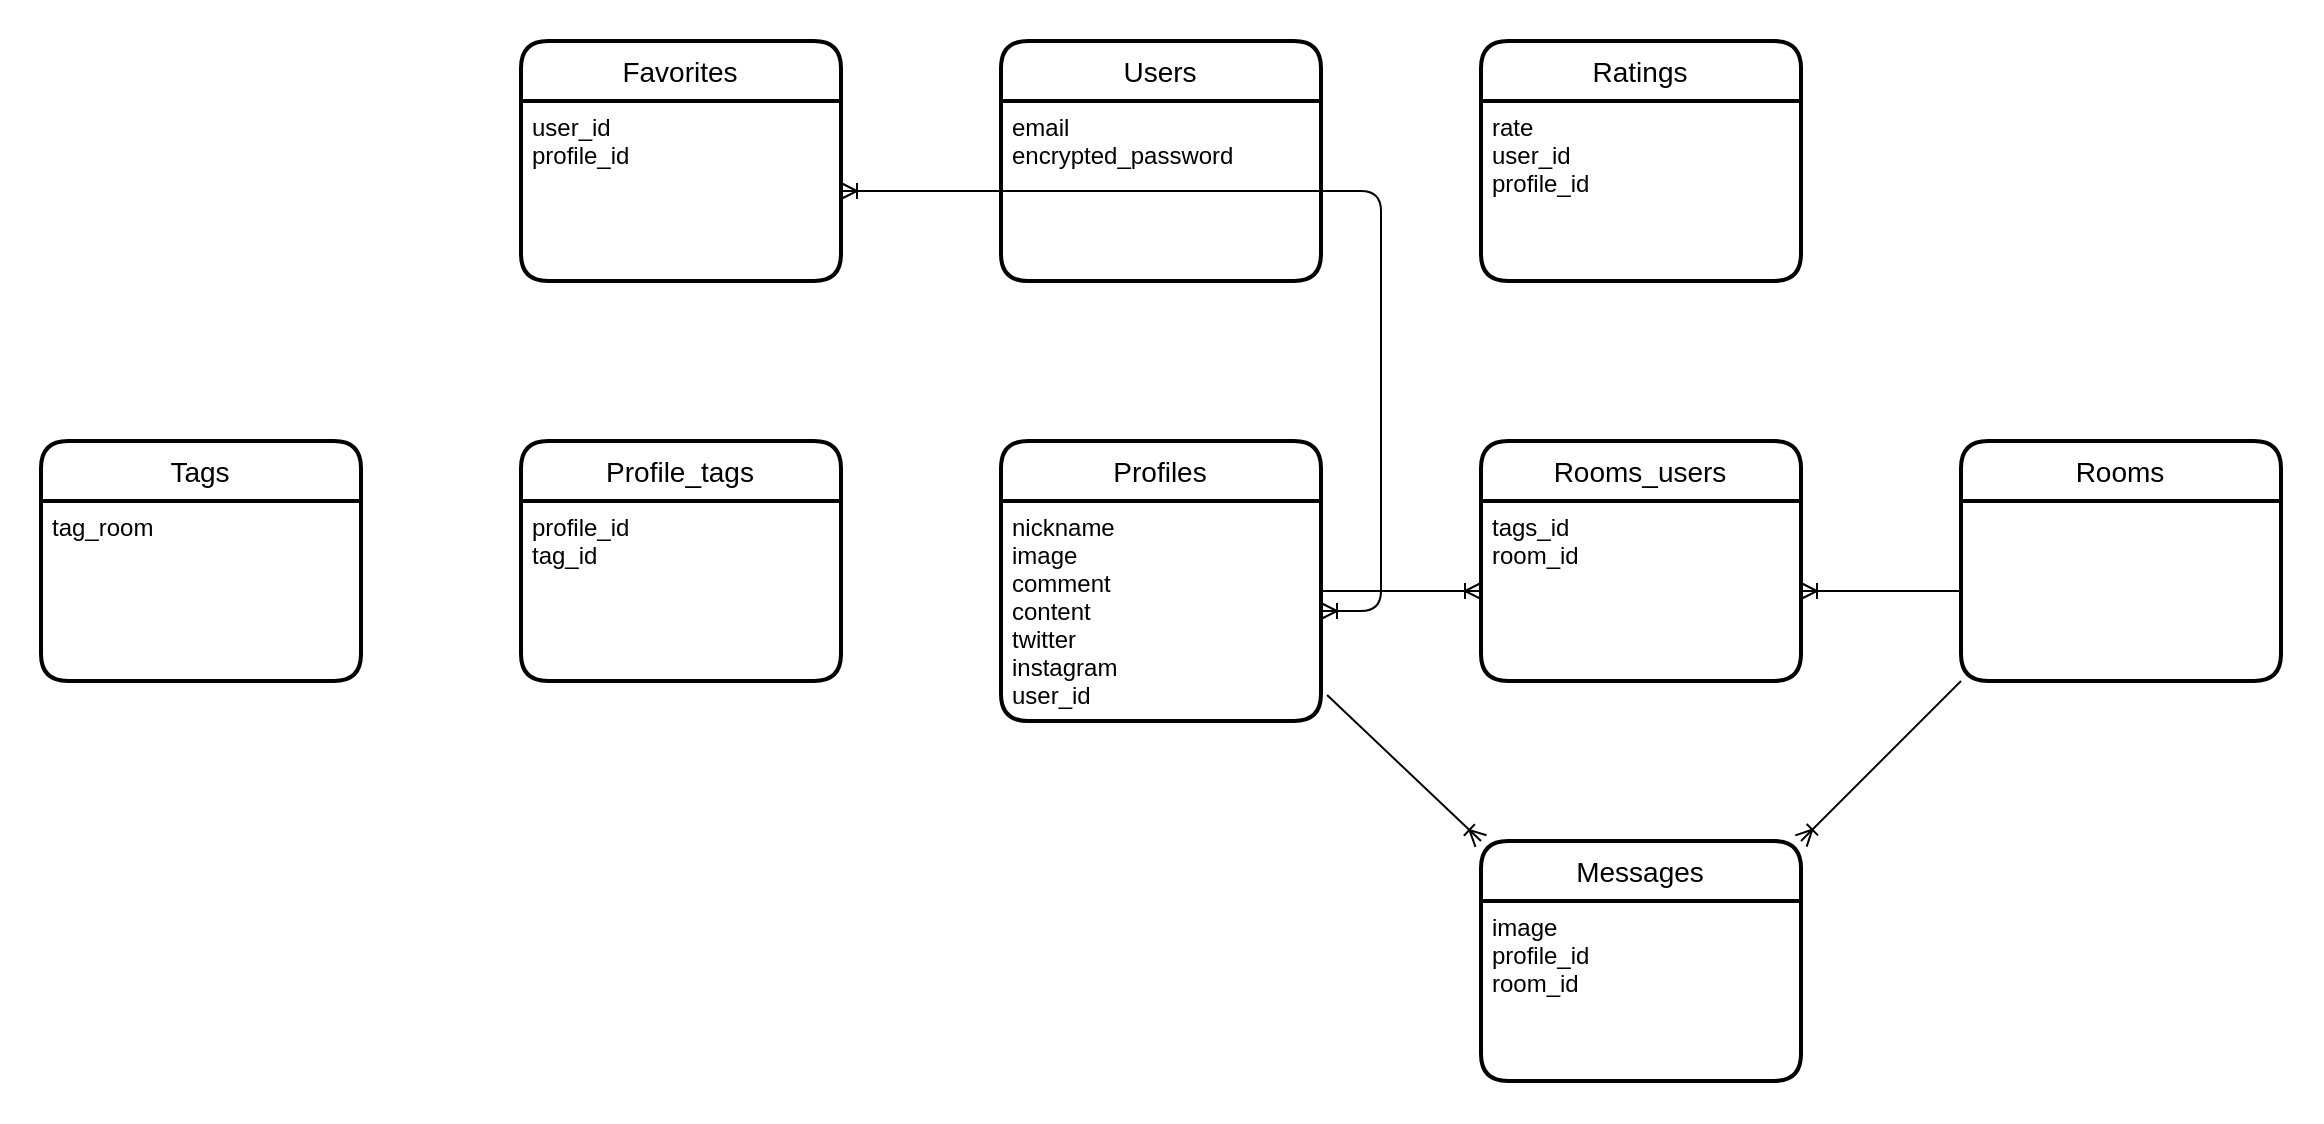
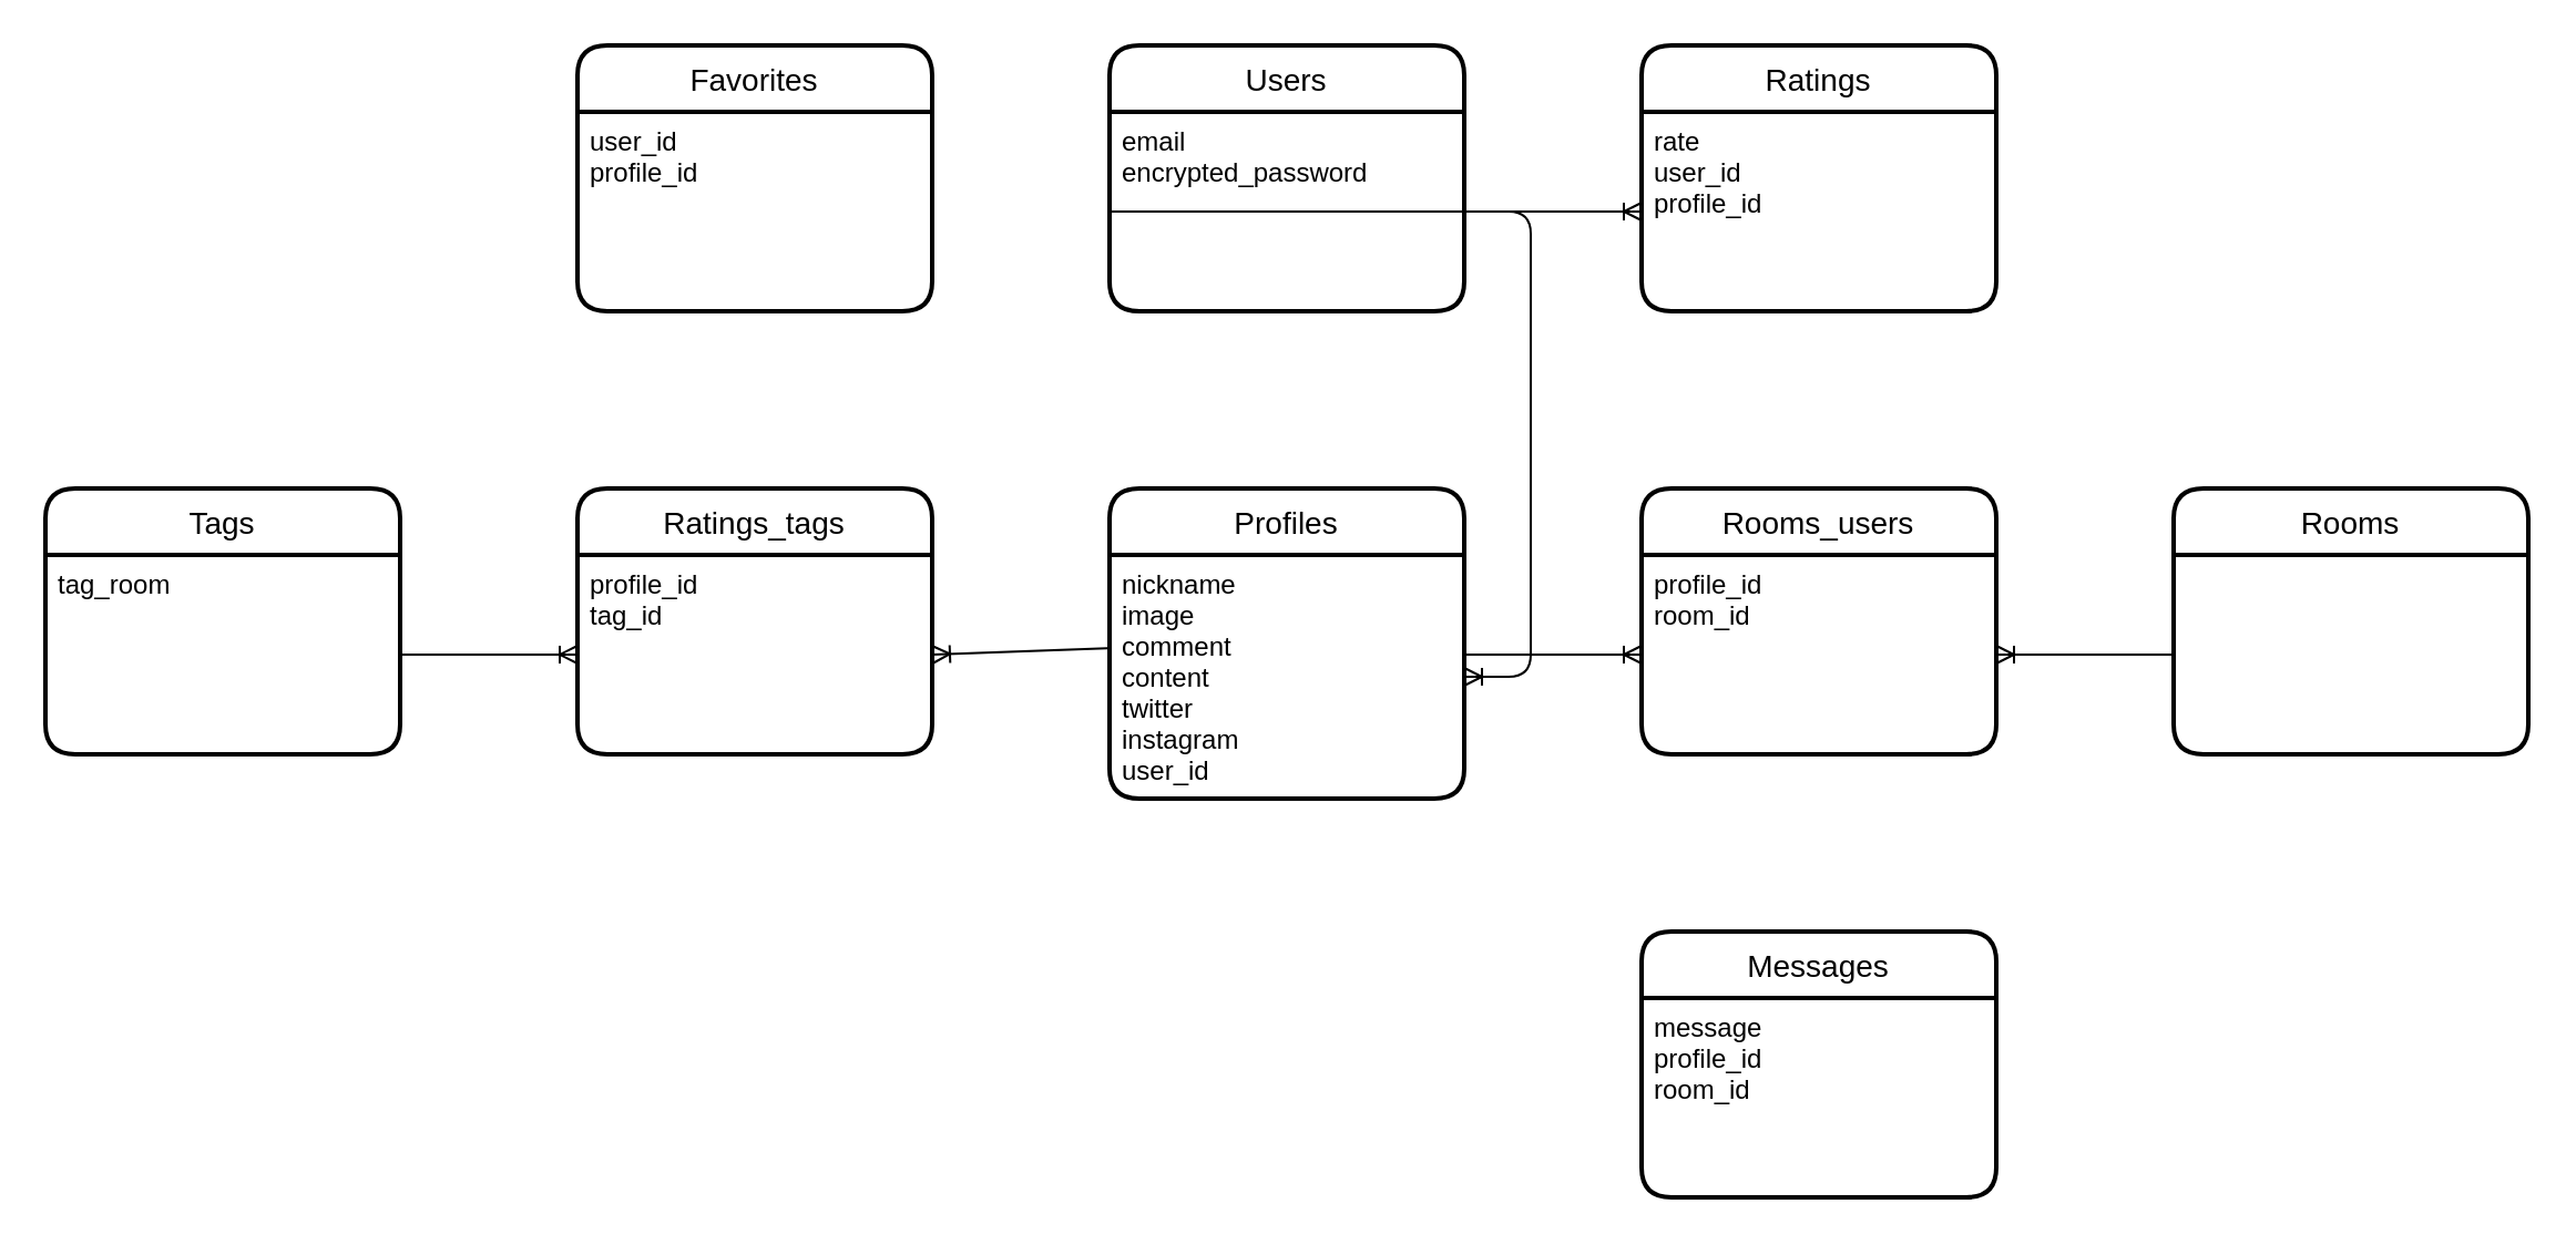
  <mxCell id="0" />
  <mxCell id="1" parent="0" />
  <mxCell id="2" value="Users" style="swimlane;childLayout=stackLayout;horizontal=1;startSize=30;horizontalStack=0;rounded=1;fontSize=14;fontStyle=0;strokeWidth=2;resizeParent=0;resizeLast=1;shadow=0;dashed=0;align=center;" parent="1" vertex="1"><mxGeometry x="500" y="20" width="160" height="120" as="geometry" /></mxCell>
  <mxCell id="3" value="email&#10;encrypted_password" style="align=left;strokeColor=none;fillColor=none;spacingLeft=4;fontSize=12;verticalAlign=top;resizable=0;rotatable=0;part=1;" parent="2" vertex="1"><mxGeometry y="30" width="160" height="90" as="geometry" /></mxCell>
  <mxCell id="4" value="Profiles" style="swimlane;childLayout=stackLayout;horizontal=1;startSize=30;horizontalStack=0;rounded=1;fontSize=14;fontStyle=0;strokeWidth=2;resizeParent=0;resizeLast=1;shadow=0;dashed=0;align=center;" parent="1" vertex="1"><mxGeometry x="500" y="220" width="160" height="140" as="geometry" /></mxCell>
  <mxCell id="5" value="nickname&#10;image&#10;comment&#10;content&#10;twitter&#10;instagram&#10;user_id" style="align=left;strokeColor=none;fillColor=none;spacingLeft=4;fontSize=12;verticalAlign=top;resizable=0;rotatable=0;part=1;" parent="4" vertex="1"><mxGeometry y="30" width="160" height="110" as="geometry" /></mxCell>
  <mxCell id="6" value="Rooms_users" style="swimlane;childLayout=stackLayout;horizontal=1;startSize=30;horizontalStack=0;rounded=1;fontSize=14;fontStyle=0;strokeWidth=2;resizeParent=0;resizeLast=1;shadow=0;dashed=0;align=center;" parent="1" vertex="1"><mxGeometry x="740" y="220" width="160" height="120" as="geometry" /></mxCell>
- <mxCell id="7" value="tags_id&#10;room_id" style="align=left;strokeColor=none;fillColor=none;spacingLeft=4;fontSize=12;verticalAlign=top;resizable=0;rotatable=0;part=1;" parent="6" vertex="1"><mxGeometry y="30" width="160" height="90" as="geometry" /></mxCell>
+ <mxCell id="7" value="profile_id&#10;room_id" style="align=left;strokeColor=none;fillColor=none;spacingLeft=4;fontSize=12;verticalAlign=top;resizable=0;rotatable=0;part=1;" parent="6" vertex="1"><mxGeometry y="30" width="160" height="90" as="geometry" /></mxCell>
  <mxCell id="8" value="Rooms" style="swimlane;childLayout=stackLayout;horizontal=1;startSize=30;horizontalStack=0;rounded=1;fontSize=14;fontStyle=0;strokeWidth=2;resizeParent=0;resizeLast=1;shadow=0;dashed=0;align=center;" parent="1" vertex="1"><mxGeometry x="980" y="220" width="160" height="120" as="geometry" /></mxCell>
  <mxCell id="9" value="Messages" style="swimlane;childLayout=stackLayout;horizontal=1;startSize=30;horizontalStack=0;rounded=1;fontSize=14;fontStyle=0;strokeWidth=2;resizeParent=0;resizeLast=1;shadow=0;dashed=0;align=center;" parent="1" vertex="1"><mxGeometry x="740" y="420" width="160" height="120" as="geometry" /></mxCell>
- <mxCell id="10" value="image&#10;profile_id&#10;room_id" style="align=left;strokeColor=none;fillColor=none;spacingLeft=4;fontSize=12;verticalAlign=top;resizable=0;rotatable=0;part=1;" parent="9" vertex="1"><mxGeometry y="30" width="160" height="90" as="geometry" /></mxCell>
+ <mxCell id="10" value="message&#10;profile_id&#10;room_id" style="align=left;strokeColor=none;fillColor=none;spacingLeft=4;fontSize=12;verticalAlign=top;resizable=0;rotatable=0;part=1;" parent="9" vertex="1"><mxGeometry y="30" width="160" height="90" as="geometry" /></mxCell>
  <mxCell id="11" value="Tags" style="swimlane;childLayout=stackLayout;horizontal=1;startSize=30;horizontalStack=0;rounded=1;fontSize=14;fontStyle=0;strokeWidth=2;resizeParent=0;resizeLast=1;shadow=0;dashed=0;align=center;" parent="1" vertex="1"><mxGeometry x="20" y="220" width="160" height="120" as="geometry" /></mxCell>
  <mxCell id="12" value="tag_room" style="align=left;strokeColor=none;fillColor=none;spacingLeft=4;fontSize=12;verticalAlign=top;resizable=0;rotatable=0;part=1;" parent="11" vertex="1"><mxGeometry y="30" width="160" height="90" as="geometry" /></mxCell>
- <mxCell id="13" value="Profile_tags" style="swimlane;childLayout=stackLayout;horizontal=1;startSize=30;horizontalStack=0;rounded=1;fontSize=14;fontStyle=0;strokeWidth=2;resizeParent=0;resizeLast=1;shadow=0;dashed=0;align=center;" parent="1" vertex="1"><mxGeometry x="260" y="220" width="160" height="120" as="geometry" /></mxCell>
+ <mxCell id="13" value="Ratings_tags" style="swimlane;childLayout=stackLayout;horizontal=1;startSize=30;horizontalStack=0;rounded=1;fontSize=14;fontStyle=0;strokeWidth=2;resizeParent=0;resizeLast=1;shadow=0;dashed=0;align=center;" parent="1" vertex="1"><mxGeometry x="260" y="220" width="160" height="120" as="geometry" /></mxCell>
  <mxCell id="14" value="profile_id&#10;tag_id" style="align=left;strokeColor=none;fillColor=none;spacingLeft=4;fontSize=12;verticalAlign=top;resizable=0;rotatable=0;part=1;" parent="13" vertex="1"><mxGeometry y="30" width="160" height="90" as="geometry" /></mxCell>
  <mxCell id="15" value="Favorites" style="swimlane;childLayout=stackLayout;horizontal=1;startSize=30;horizontalStack=0;rounded=1;fontSize=14;fontStyle=0;strokeWidth=2;resizeParent=0;resizeLast=1;shadow=0;dashed=0;align=center;" parent="1" vertex="1"><mxGeometry x="260" y="20" width="160" height="120" as="geometry" /></mxCell>
  <mxCell id="16" value="user_id&#10;profile_id" style="align=left;strokeColor=none;fillColor=none;spacingLeft=4;fontSize=12;verticalAlign=top;resizable=0;rotatable=0;part=1;" parent="15" vertex="1"><mxGeometry y="30" width="160" height="90" as="geometry" /></mxCell>
+ <mxCell id="17" value="" style="fontSize=12;html=1;endArrow=ERoneToMany;exitX=-0.006;exitY=0.383;exitDx=0;exitDy=0;entryX=1;entryY=0.5;entryDx=0;entryDy=0;exitPerimeter=0;" parent="1" source="5" target="14" edge="1"><mxGeometry width="100" height="100" relative="1" as="geometry"><mxPoint x="540" y="110" as="sourcePoint" /><mxPoint x="640" y="10" as="targetPoint" /></mxGeometry></mxCell>
+ <mxCell id="18" value="" style="edgeStyle=entityRelationEdgeStyle;fontSize=12;html=1;endArrow=ERoneToMany;exitX=1;exitY=0.5;exitDx=0;exitDy=0;entryX=0;entryY=0.5;entryDx=0;entryDy=0;" parent="1" source="12" target="14" edge="1"><mxGeometry width="100" height="100" relative="1" as="geometry"><mxPoint x="380" y="110" as="sourcePoint" /><mxPoint x="480" y="10" as="targetPoint" /></mxGeometry></mxCell>
  <mxCell id="19" value="" style="fontSize=12;html=1;endArrow=ERoneToMany;entryX=1;entryY=0.5;entryDx=0;entryDy=0;" parent="1" target="7" edge="1"><mxGeometry width="100" height="100" relative="1" as="geometry"><mxPoint x="980" y="295" as="sourcePoint" /><mxPoint x="800" y="10" as="targetPoint" /></mxGeometry></mxCell>
  <mxCell id="20" value="" style="edgeStyle=entityRelationEdgeStyle;fontSize=12;html=1;endArrow=ERoneToMany;entryX=0;entryY=0.5;entryDx=0;entryDy=0;" parent="1" target="7" edge="1"><mxGeometry width="100" height="100" relative="1" as="geometry"><mxPoint x="660" y="295" as="sourcePoint" /><mxPoint x="800" y="10" as="targetPoint" /></mxGeometry></mxCell>
- <mxCell id="21" value="" style="fontSize=12;html=1;endArrow=ERoneToMany;entryX=0;entryY=0;entryDx=0;entryDy=0;exitX=1.019;exitY=0.882;exitDx=0;exitDy=0;exitPerimeter=0;" parent="1" source="5" target="9" edge="1"><mxGeometry width="100" height="100" relative="1" as="geometry"><mxPoint x="660" y="140" as="sourcePoint" /><mxPoint x="730" y="10" as="targetPoint" /></mxGeometry></mxCell>
- <mxCell id="22" value="" style="fontSize=12;html=1;endArrow=ERoneToMany;exitX=0;exitY=1;exitDx=0;exitDy=0;entryX=1;entryY=0;entryDx=0;entryDy=0;" parent="1" source="8" target="9" edge="1"><mxGeometry width="100" height="100" relative="1" as="geometry"><mxPoint x="630" y="110" as="sourcePoint" /><mxPoint x="730" y="10" as="targetPoint" /></mxGeometry></mxCell>
  <mxCell id="23" value="" style="edgeStyle=entityRelationEdgeStyle;fontSize=12;html=1;endArrow=ERoneToMany;exitX=0;exitY=0.5;exitDx=0;exitDy=0;" parent="1" source="3" target="5" edge="1"><mxGeometry width="100" height="100" relative="1" as="geometry"><mxPoint x="510" y="170" as="sourcePoint" /><mxPoint x="610" y="70" as="targetPoint" /></mxGeometry></mxCell>
  <mxCell id="24" value="Ratings" style="swimlane;childLayout=stackLayout;horizontal=1;startSize=30;horizontalStack=0;rounded=1;fontSize=14;fontStyle=0;strokeWidth=2;resizeParent=0;resizeLast=1;shadow=0;dashed=0;align=center;" parent="1" vertex="1"><mxGeometry x="740" y="20" width="160" height="120" as="geometry" /></mxCell>
  <mxCell id="25" value="rate&#10;user_id&#10;profile_id" style="align=left;strokeColor=none;fillColor=none;spacingLeft=4;fontSize=12;verticalAlign=top;resizable=0;rotatable=0;part=1;" parent="24" vertex="1"><mxGeometry y="30" width="160" height="90" as="geometry" /></mxCell>
- <mxCell id="26" value="" style="edgeStyle=entityRelationEdgeStyle;fontSize=12;html=1;endArrow=ERoneToMany;exitX=1;exitY=0.5;exitDx=0;exitDy=0;" parent="1" source="3" target="16" edge="1"><mxGeometry width="100" height="100" relative="1" as="geometry"><mxPoint x="570" y="380" as="sourcePoint" /><mxPoint x="670" y="280" as="targetPoint" /></mxGeometry></mxCell>
+ <mxCell id="26" value="" style="edgeStyle=entityRelationEdgeStyle;fontSize=12;html=1;endArrow=ERoneToMany;exitX=1;exitY=0.5;exitDx=0;exitDy=0;entryX=0;entryY=0.5;entryDx=0;entryDy=0;" parent="1" source="3" target="25" edge="1"><mxGeometry width="100" height="100" relative="1" as="geometry"><mxPoint x="570" y="380" as="sourcePoint" /><mxPoint x="670" y="280" as="targetPoint" /></mxGeometry></mxCell>
